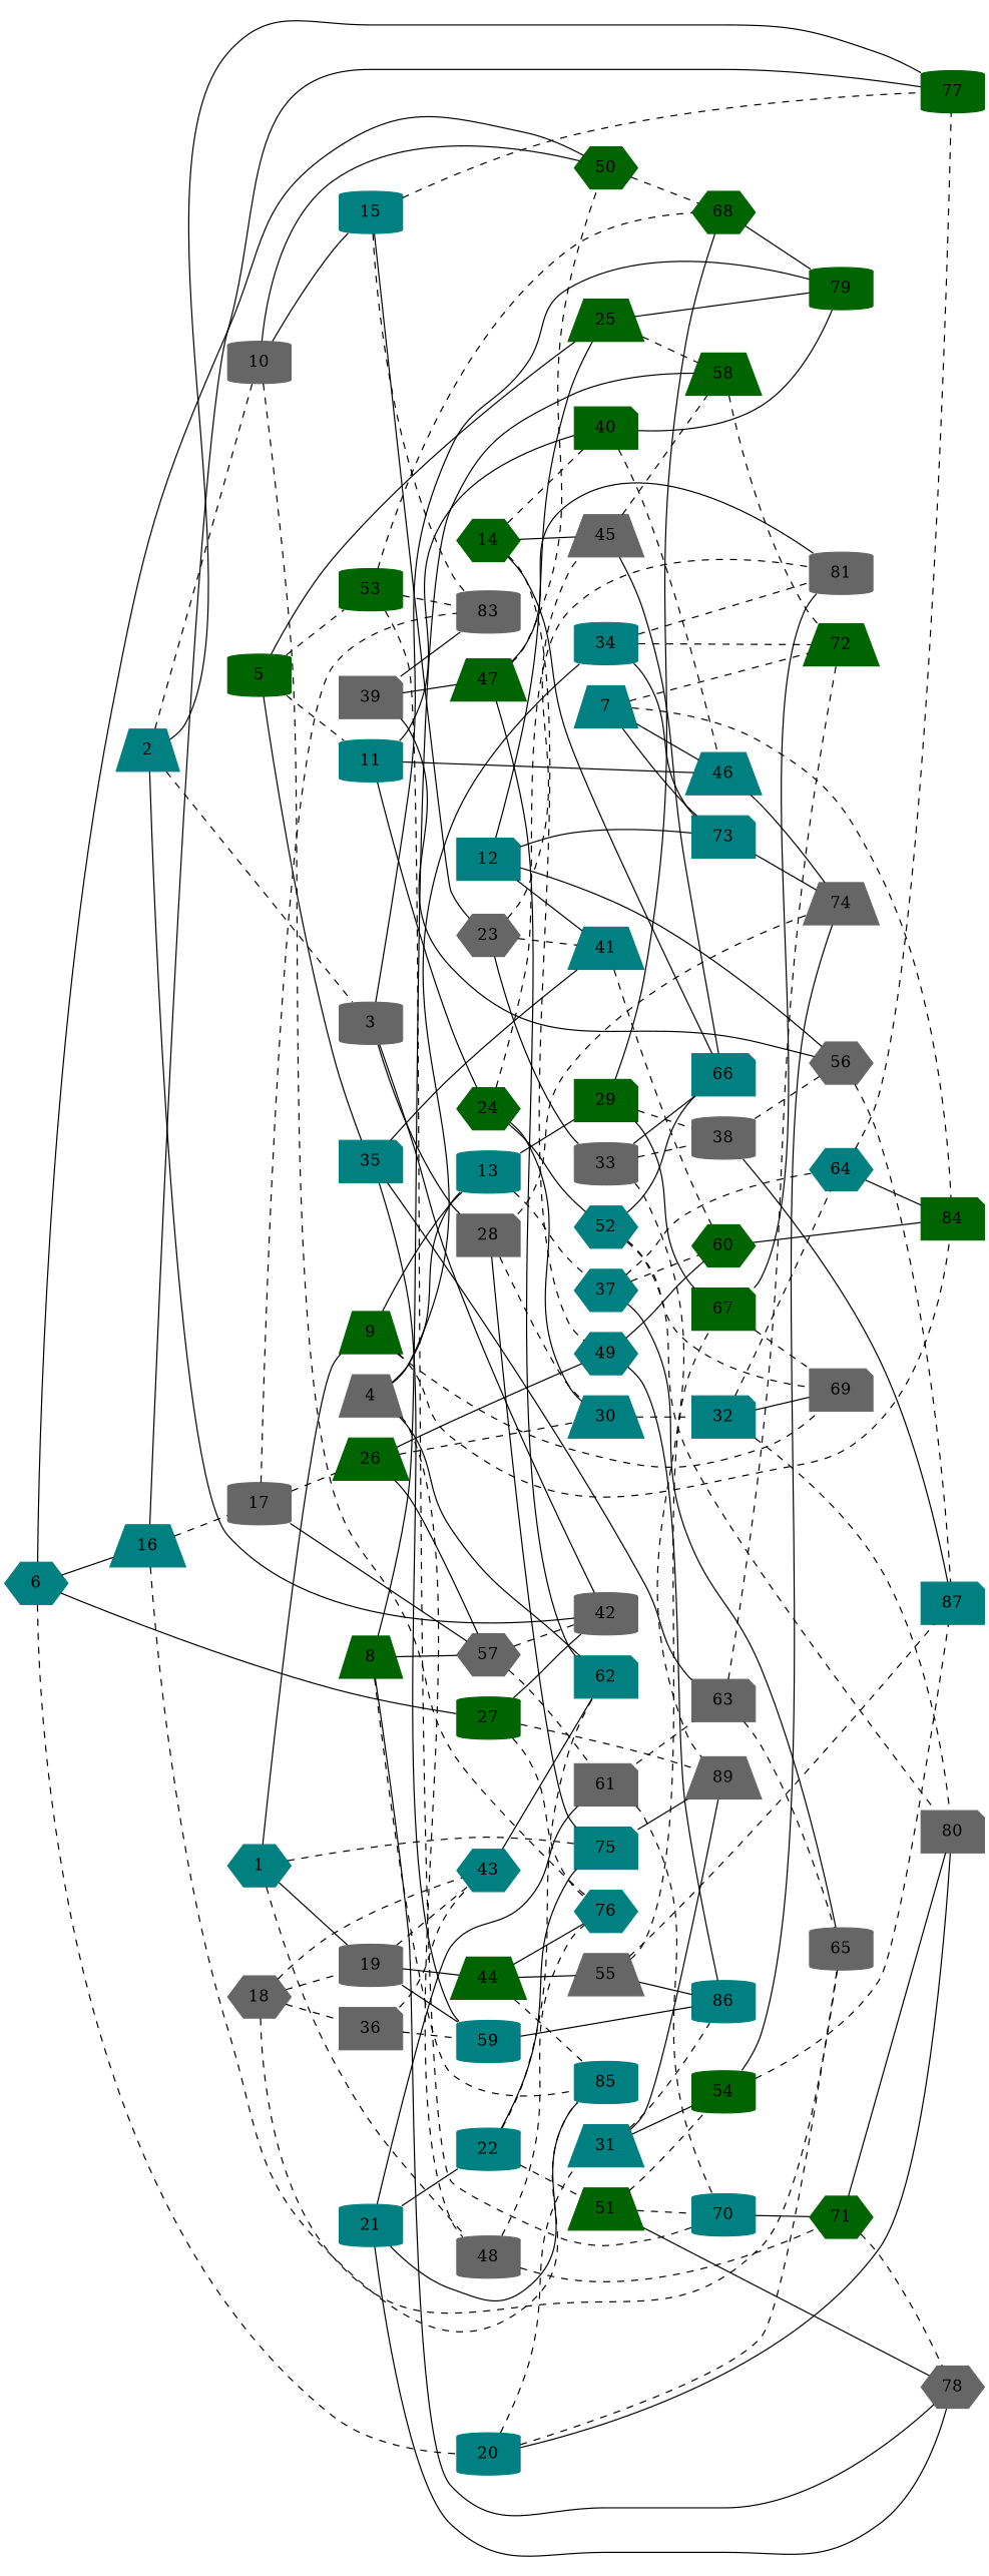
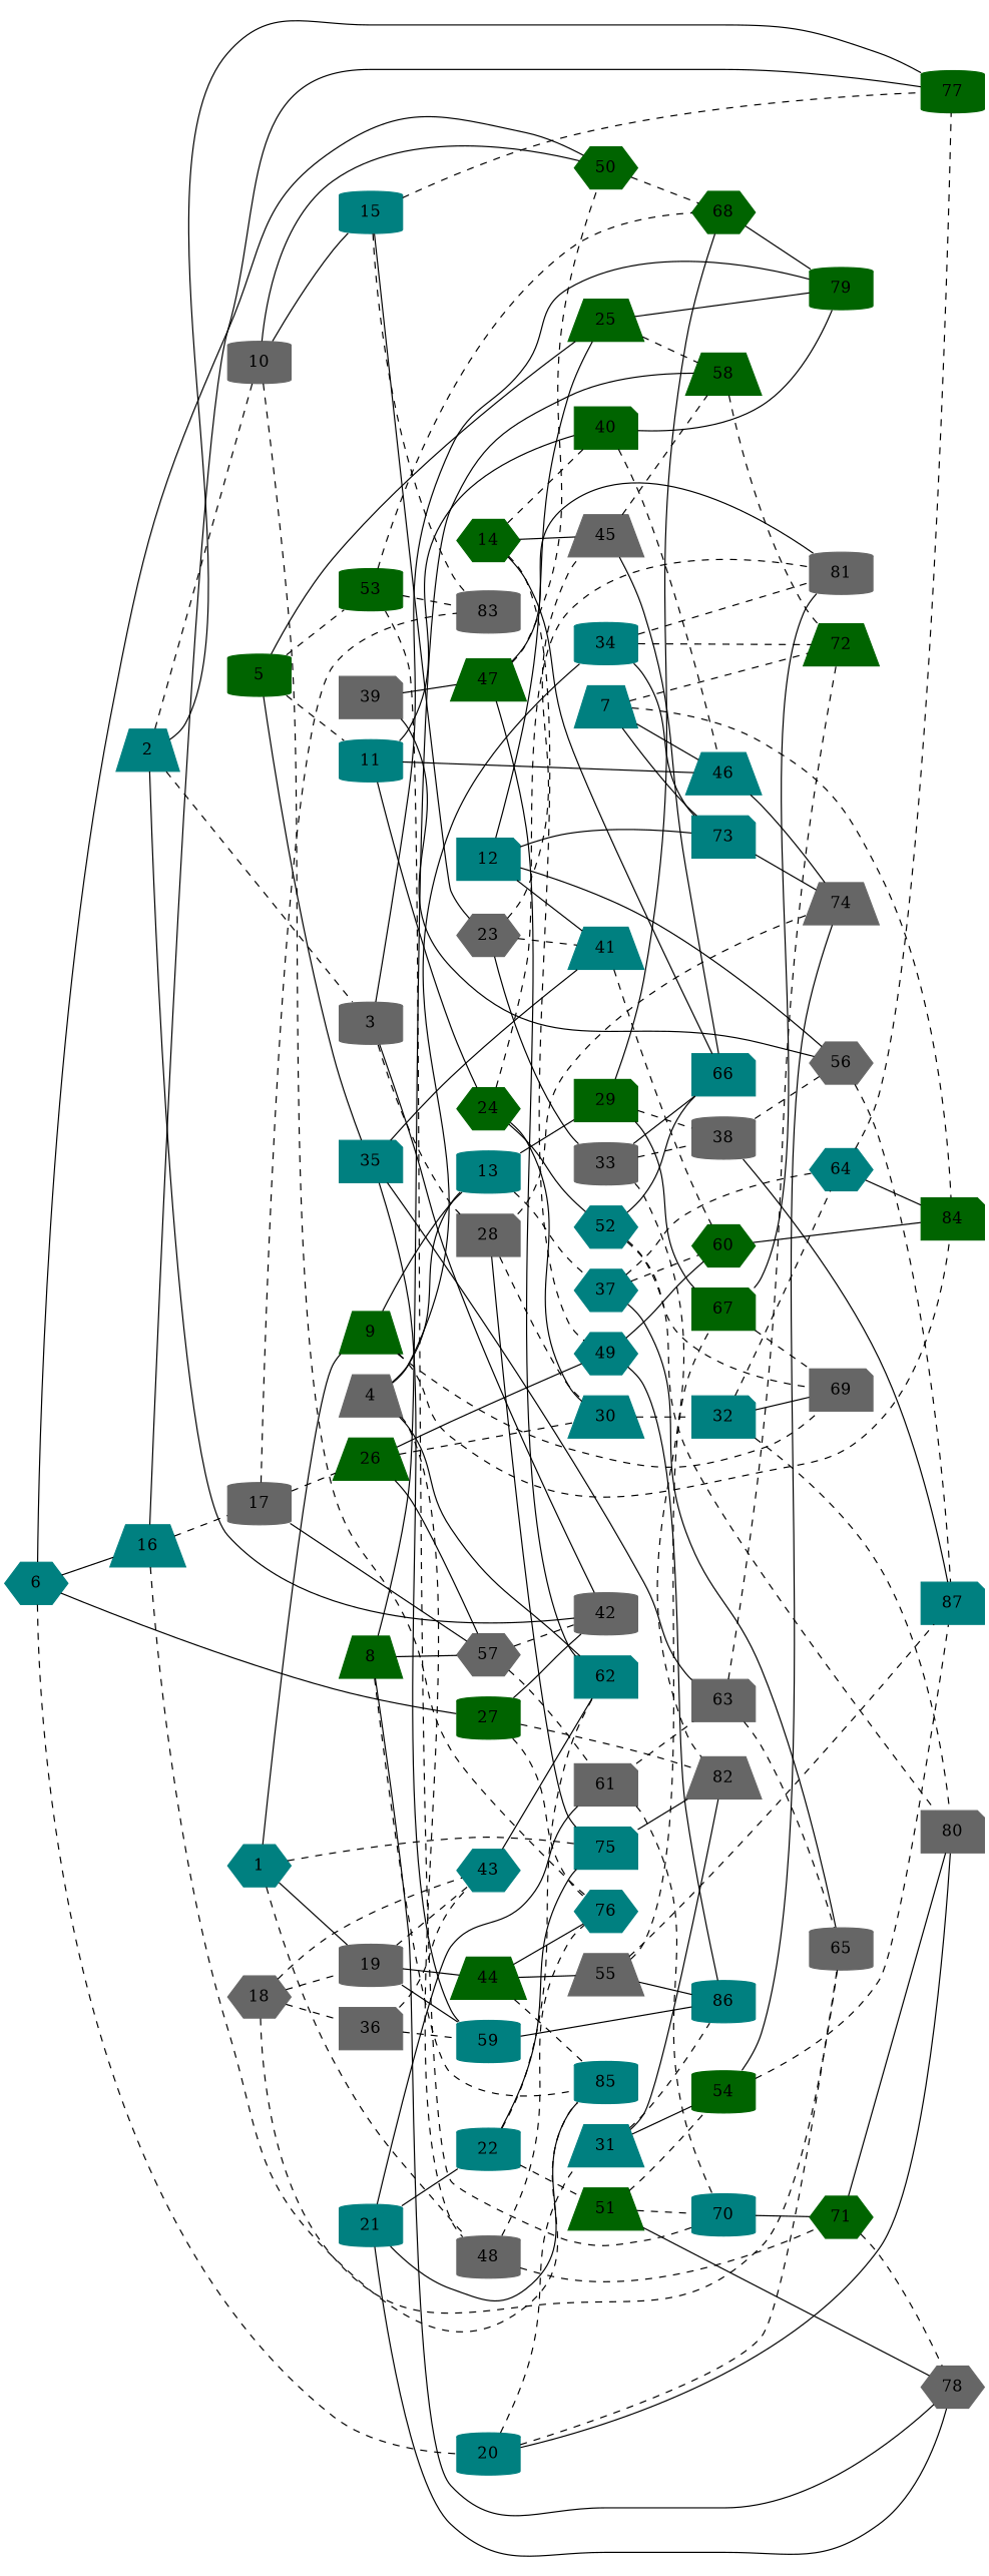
  graph {
    rankdir=LR
    node [color=teal shape=cylinder style=filled]
    edge [style=solid]
    1 [shape=hexagon]
    9 [color=darkgreen shape=trapezium]
    19 [color=gray40]
    48 [color=gray40]
    75 [shape=note]
    13
    84 [color=darkgreen shape=note]
    69 [color=gray40 shape=note]
    43 [shape=hexagon]
    44 [color=darkgreen shape=trapezium]
    59
    76 [shape=hexagon]
    71 [color=darkgreen shape=hexagon]
-   82 [color=gray40 shape=trapezium label=89]
+   82 [color=gray40 shape=trapezium]
    2 [shape=trapezium]
    3 [color=gray40]
    10 [color=gray40]
    42 [color=gray40]
    77 [color=darkgreen]
    28 [color=gray40 shape=note]
    79 [color=darkgreen]
    50 [color=darkgreen shape=hexagon]
    15
    30 [shape=trapezium]
    74 [color=gray40 shape=trapezium]
    4 [color=gray40 shape=trapezium]
    34
    62 [shape=note]
    29 [color=darkgreen shape=note]
    37 [shape=hexagon]
    72 [color=darkgreen shape=trapezium]
    73 [shape=note]
    81 [color=gray40]
    5 [color=darkgreen]
    11
    25 [color=darkgreen shape=trapezium]
    35 [shape=note]
    53 [color=darkgreen]
    46 [shape=trapezium]
    24 [color=darkgreen shape=hexagon]
    40 [color=darkgreen shape=note]
    58 [color=darkgreen shape=trapezium]
    41 [shape=trapezium]
    63 [color=gray40 shape=note]
    83 [color=gray40]
    68 [color=darkgreen shape=hexagon]
    70
    6 [shape=hexagon]
    16 [shape=trapezium]
    20
    27 [color=darkgreen]
    85
    17 [color=gray40]
    65 [color=gray40]
    31 [shape=trapezium]
    80 [color=gray40 shape=note]
    7 [shape=trapezium]
    8 [color=darkgreen shape=trapezium]
    57 [color=gray40 shape=hexagon]
    78 [color=gray40 shape=hexagon]
    61 [color=gray40 shape=note]
    23 [color=gray40 shape=hexagon]
    52 [shape=hexagon]
    12 [shape=note]
    56 [color=gray40 shape=hexagon]
    60 [color=darkgreen shape=hexagon]
    87 [shape=note]
    38 [color=gray40]
    67 [color=darkgreen shape=note]
    64 [shape=hexagon]
    14 [color=darkgreen shape=hexagon]
    45 [color=gray40 shape=trapezium]
    49 [shape=hexagon]
    66 [shape=note]
    86
    33 [color=gray40]
    26 [color=darkgreen shape=trapezium]
    18 [color=gray40 shape=hexagon]
    36 [color=gray40 shape=note]
    39 [color=gray40 shape=note]
    47 [color=darkgreen shape=trapezium]
    55 [color=gray40 shape=trapezium]
    54 [color=darkgreen]
    21
    22
    51 [color=darkgreen shape=trapezium]
    32 [shape=note]
    1 -- 9
    1 -- 19
    1 -- 48 [style=dashed]
    1 -- 75 [style=dashed]
    9 -- 13
    9 -- 84 [style=dashed]
    9 -- 69 [style=dashed]
    19 -- 43 [style=dashed]
    19 -- 44
    19 -- 59
    48 -- 76 [style=dashed]
    48 -- 71 [style=dashed]
    75 -- 82
    13 -- 29
    13 -- 37 [style=dashed]
    43 -- 62
    44 -- 76
    44 -- 85 [style=dashed]
    44 -- 55
    59 -- 86
    71 -- 80
    71 -- 78 [style=dashed]
    2 -- 3 [style=dashed]
    2 -- 10 [style=dashed]
    2 -- 42
    2 -- 77
    3 -- 42
-   3 -- 28
+   3 -- 28 [style=dashed]
    3 -- 79
    10 -- 76 [style=dashed]
    10 -- 50
    10 -- 15
    28 -- 75
    28 -- 30 [style=dashed]
    28 -- 74 [style=dashed]
    50 -- 68 [style=dashed]
    15 -- 77 [style=dashed]
    15 -- 83 [style=dashed]
    15 -- 23
    30 -- 32 [style=dashed]
    4 -- 48 [style=dashed]
    4 -- 13
    4 -- 34
    4 -- 62
    34 -- 72 [style=dashed]
    34 -- 73
    34 -- 81 [style=dashed]
    29 -- 68
    29 -- 38 [style=dashed]
    29 -- 67
    37 -- 65
    37 -- 60 [style=dashed]
    37 -- 64 [style=dashed]
    73 -- 74
    5 -- 11 [style=dashed]
    5 -- 25
    5 -- 35
    5 -- 53 [style=dashed]
    11 -- 46
    11 -- 24
    11 -- 40
    25 -- 79
    25 -- 58 [style=dashed]
    35 -- 59
    35 -- 41
    35 -- 63
    53 -- 83 [style=dashed]
    53 -- 68 [style=dashed]
    53 -- 70 [style=dashed]
    46 -- 74
    24 -- 30
    24 -- 81 [style=dashed]
    24 -- 52
    40 -- 79
    40 -- 46 [style=dashed]
    58 -- 72 [style=dashed]
    41 -- 60 [style=dashed]
    63 -- 72 [style=dashed]
    63 -- 65 [style=dashed]
    68 -- 79
    70 -- 71
    6 -- 50
    6 -- 16
    6 -- 20 [style=dashed]
    6 -- 27
    16 -- 77
    16 -- 85 [style=dashed]
    16 -- 17 [style=dashed]
    20 -- 65 [style=dashed]
    20 -- 31 [style=dashed]
    20 -- 80
    27 -- 76 [style=dashed]
    27 -- 82 [style=dashed]
    27 -- 42
    17 -- 83 [style=dashed]
    17 -- 57
    17 -- 26 [style=dashed]
    31 -- 82
    31 -- 86 [style=dashed]
    31 -- 54
    7 -- 84 [style=dashed]
    7 -- 72 [style=dashed]
    7 -- 73
    7 -- 46
    8 -- 58
    8 -- 85 [style=dashed]
    8 -- 57
    8 -- 78
    57 -- 42 [style=dashed]
    57 -- 61 [style=dashed]
    61 -- 63 [style=dashed]
    61 -- 70 [style=dashed]
    23 -- 41 [style=dashed]
    23 -- 45 [style=dashed]
    23 -- 33
    52 -- 69 [style=dashed]
    52 -- 80 [style=dashed]
    52 -- 66
    12 -- 73
    12 -- 25
    12 -- 41
    12 -- 56
    56 -- 87 [style=dashed]
    60 -- 84
    38 -- 56 [style=dashed]
    38 -- 87
    67 -- 69 [style=dashed]
    67 -- 81
    64 -- 84
    64 -- 77 [style=dashed]
    14 -- 40 [style=dashed]
    14 -- 45
    14 -- 49 [style=dashed]
    14 -- 66
    45 -- 58 [style=dashed]
    45 -- 66
    49 -- 60
    49 -- 86
    33 -- 82 [style=dashed]
    33 -- 38 [style=dashed]
    33 -- 66
    26 -- 30 [style=dashed]
    26 -- 57
    26 -- 49
    18 -- 19 [style=dashed]
    18 -- 43 [style=dashed]
    18 -- 65 [style=dashed]
    18 -- 36 [style=dashed]
    36 -- 43 [style=dashed]
    36 -- 59 [style=dashed]
-   39 -- 83
    39 -- 56
    39 -- 47
    47 -- 50 [style=dashed]
    47 -- 62
    47 -- 81
    55 -- 87 [style=dashed]
    55 -- 67 [style=dashed]
    55 -- 86
    54 -- 74
    54 -- 87 [style=dashed]
    21 -- 85
    21 -- 78
    21 -- 61
    21 -- 22
    22 -- 75
    22 -- 62 [style=dashed]
    22 -- 51 [style=dashed]
    51 -- 70 [style=dashed]
    51 -- 78
    51 -- 54 [style=dashed]
    32 -- 69
    32 -- 80 [style=dashed]
    32 -- 64 [style=dashed]
  }
